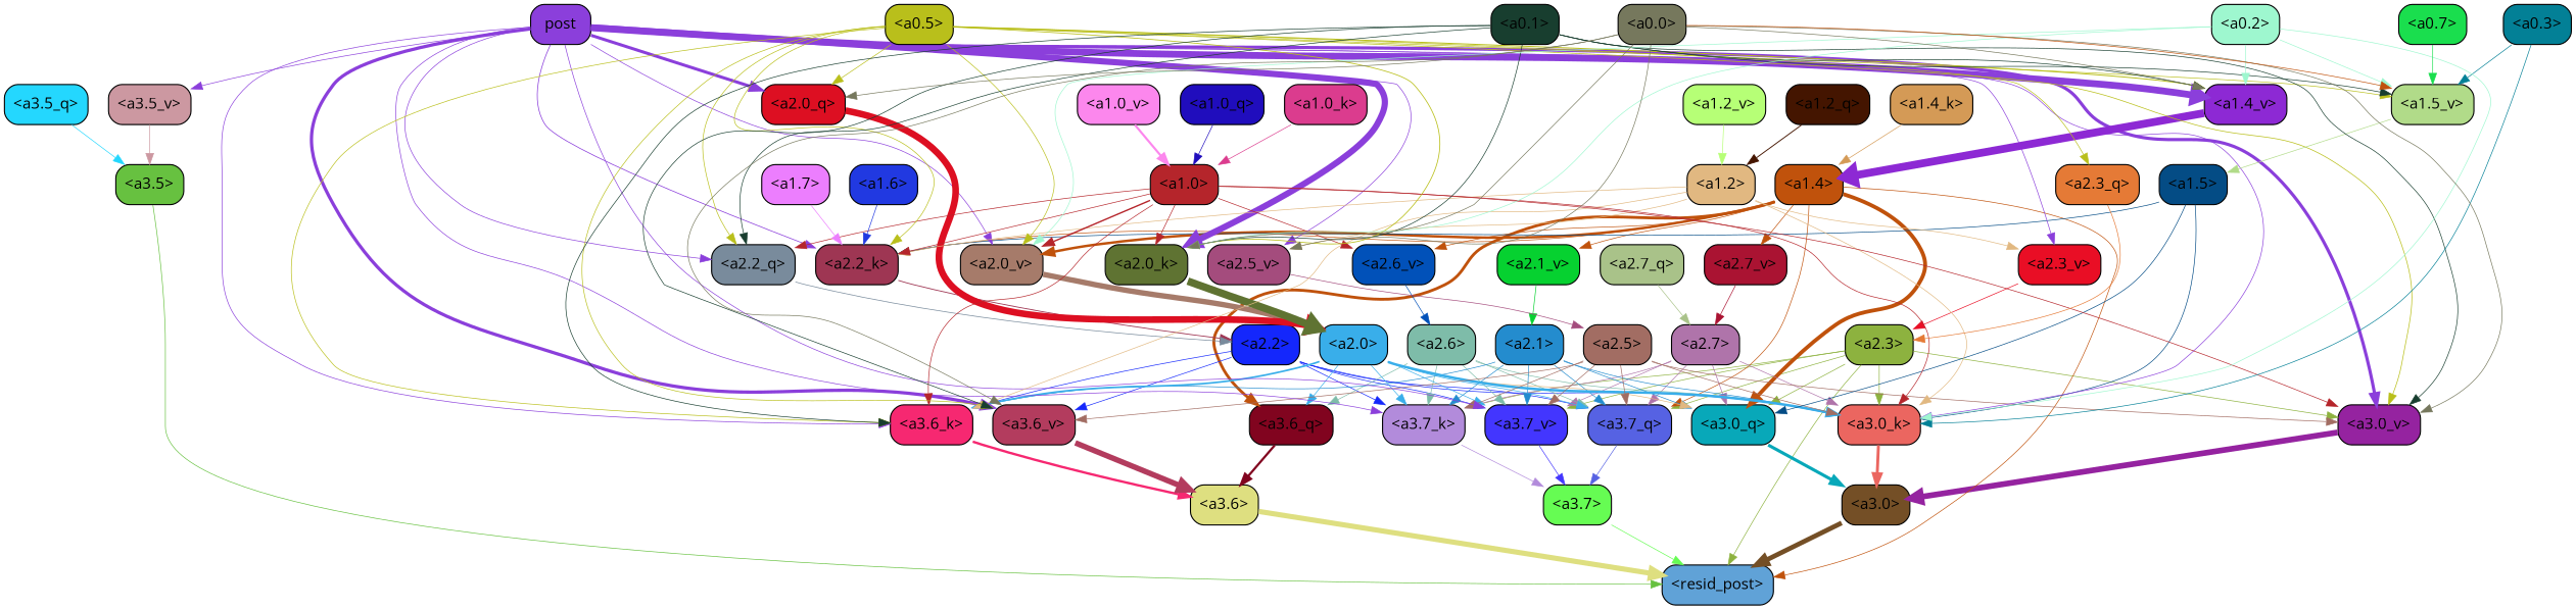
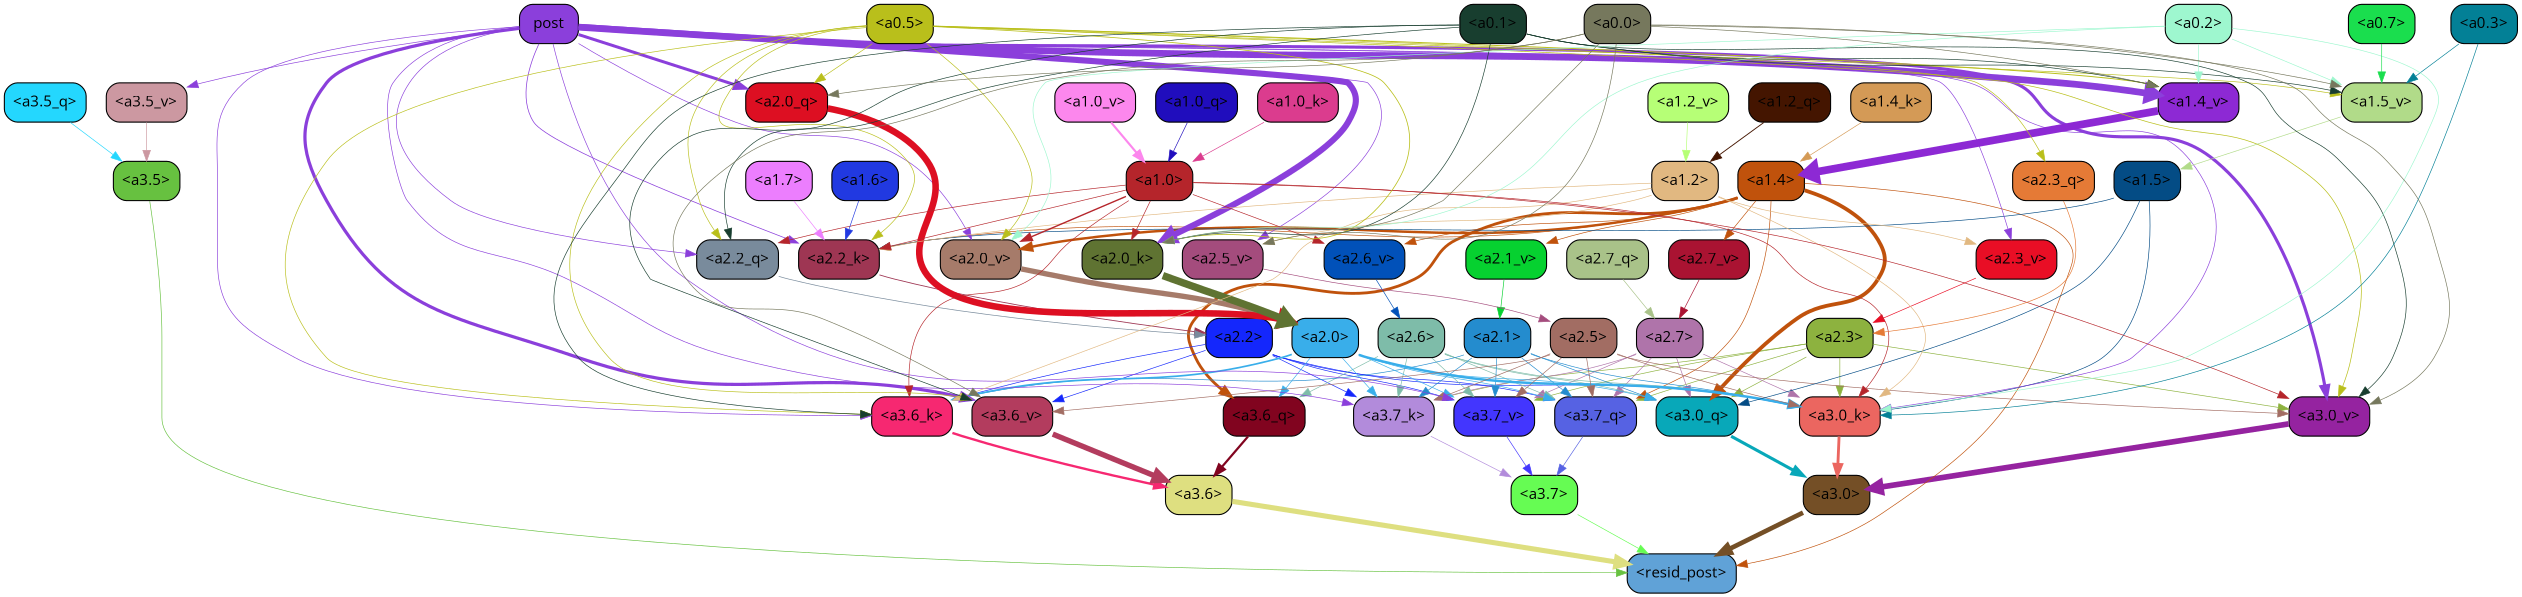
  strict digraph {
    fontname="Open Sans"
    splines=true
    node [color=black fontname="Open Sans" shape=box style="filled, rounded"]
    edge [color="#8b3fdb" fontname="Open Sans" penwidth=0.6]
    "<a3.7>" [fillcolor="#66fc53"]
    "<resid_post>" [fillcolor="#60a2d7"]
    "<a3.6>" [fillcolor="#dedf80"]
    "<a3.5>" [fillcolor="#67c140"]
    "<a3.0>" [fillcolor="#744f26"]
    "<a2.3>" [fillcolor="#8db23f"]
    "<a3.7_q>" [fillcolor="#5662e3"]
    "<a3.0_q>" [fillcolor="#08a8b9"]
    "<a3.7_k>" [fillcolor="#b28bdb"]
    "<a3.0_k>" [fillcolor="#eb6660"]
    "<a3.7_v>" [fillcolor="#4336fe"]
    "<a3.0_v>" [fillcolor="#9523a0"]
    "<a1.4>" [fillcolor="#c0520c"]
    "<a3.6_q>" [fillcolor="#81041f"]
    "<a2.2_k>" [fillcolor="#9e3653"]
    "<a2.7_v>" [fillcolor="#aa1332"]
    "<a2.6_v>" [fillcolor="#0151b9"]
    "<a2.1_v>" [fillcolor="#06d130"]
    "<a2.0_v>" [fillcolor="#a67b6a"]
    "<a2.2>" [fillcolor="#1427fc"]
    "<a2.7>" [fillcolor="#af74aa"]
    "<a2.6>" [fillcolor="#7ebca9"]
    "<a2.1>" [fillcolor="#248cce"]
    "<a2.0>" [fillcolor="#39aeea"]
    "<a3.6_k>" [fillcolor="#f62871"]
    "<a3.6_v>" [fillcolor="#b33c5e"]
    "<a3.5_q>" [fillcolor="#24d7fe"]
    "<a3.5_v>" [fillcolor="#cc98a1"]
    "<a2.5>" [fillcolor="#a26d63"]
    "<a1.5>" [fillcolor="#044c85"]
    n31 [fillcolor="#8b3fdb" label=post]
    "<a2.2_q>" [fillcolor="#798b9c"]
    "<a2.0_q>" [fillcolor="#dd0f22"]
    "<a2.0_k>" [fillcolor="#5f7332"]
    "<a2.5_v>" [fillcolor="#a44c7d"]
    "<a2.3_v>" [fillcolor="#e90e25"]
    "<a1.4_v>" [fillcolor="#8d29d4"]
    "<a1.2>" [fillcolor="#e1b881"]
    "<a1.0>" [fillcolor="#b5252b"]
    "<a0.5>" [fillcolor="#b9bf1b"]
    "<a2.3_q>" [fillcolor="#e57a36"]
    "<a1.5_v>" [fillcolor="#b1db89"]
    "<a0.1>" [fillcolor="#183e2f"]
    "<a0.3>" [fillcolor="#038096"]
    "<a0.2>" [fillcolor="#9ef7cf"]
    "<a0.0>" [fillcolor="#76785d"]
    "<a2.7_q>" [fillcolor="#a9c289"]
    "<a1.7>" [fillcolor="#ec7efe"]
    "<a1.6>" [fillcolor="#2139e1"]
    "<a1.2_q>" [fillcolor="#441500"]
    "<a1.0_q>" [fillcolor="#200dbd"]
    "<a1.4_k>" [fillcolor="#d49a56"]
    "<a1.0_k>" [fillcolor="#db3c8e"]
    "<a1.2_v>" [fillcolor="#b6ff76"]
    "<a1.0_v>" [fillcolor="#fc87ed"]
    "<a0.7>" [fillcolor="#1ade4e"]
    "<a3.7>" -> "<resid_post>" [color="#66fc53"]
    "<a3.6>" -> "<resid_post>" [color="#dedf80" penwidth=4.6696330308914185]
    "<a3.5>" -> "<resid_post>" [color="#67c140"]
    "<a3.0>" -> "<resid_post>" [color="#744f26" penwidth=4.282557368278503]
-   "<a2.3>" -> "<resid_post>" [color="#8db23f"]
    "<a2.3>" -> "<a3.7_q>" [color="#8db23f"]
    "<a2.3>" -> "<a3.0_q>" [color="#8db23f"]
    "<a2.3>" -> "<a3.7_k>" [color="#8db23f"]
    "<a2.3>" -> "<a3.0_k>" [color="#8db23f"]
    "<a2.3>" -> "<a3.7_v>" [color="#8db23f"]
    "<a2.3>" -> "<a3.0_v>" [color="#8db23f"]
    "<a3.7_q>" -> "<a3.7>" [color="#5662e3"]
    "<a3.0_q>" -> "<a3.0>" [color="#08a8b9" penwidth=2.8638100624084473]
    "<a3.7_k>" -> "<a3.7>" [color="#b28bdb"]
    "<a3.0_k>" -> "<a3.0>" [color="#eb6660" penwidth=2.6274144649505615]
    "<a3.7_v>" -> "<a3.7>" [color="#4336fe"]
    "<a3.0_v>" -> "<a3.0>" [color="#9523a0" penwidth=5.188832879066467]
    "<a1.4>" -> "<resid_post>" [color="#c0520c"]
    "<a1.4>" -> "<a3.7_q>" [color="#c0520c"]
    "<a1.4>" -> "<a3.0_q>" [color="#c0520c" penwidth=3.4971605762839317]
    "<a1.4>" -> "<a3.6_q>" [color="#c0520c" penwidth=2.6073555648326874]
    "<a1.4>" -> "<a2.2_k>" [color="#c0520c"]
    "<a1.4>" -> "<a2.7_v>" [color="#c0520c"]
    "<a1.4>" -> "<a2.6_v>" [color="#c0520c"]
    "<a1.4>" -> "<a2.1_v>" [color="#c0520c"]
    "<a1.4>" -> "<a2.0_v>" [color="#c0520c" penwidth=2.268670678138733]
    "<a3.6_q>" -> "<a3.6>" [color="#81041f" penwidth=2.03758105635643]
    "<a2.2_k>" -> "<a2.2>" [color="#9e3653" penwidth=0.7764816284179688]
    "<a2.7_v>" -> "<a2.7>" [color="#aa1332"]
    "<a2.6_v>" -> "<a2.6>" [color="#0151b9"]
    "<a2.1_v>" -> "<a2.1>" [color="#06d130"]
    "<a2.0_v>" -> "<a2.0>" [color="#a67b6a" penwidth=4.906715989112854]
    "<a2.2>" -> "<a3.7_q>" [color="#1427fc"]
    "<a2.2>" -> "<a3.7_k>" [color="#1427fc"]
    "<a2.2>" -> "<a3.0_k>" [color="#1427fc"]
    "<a2.2>" -> "<a3.7_v>" [color="#1427fc"]
    "<a2.2>" -> "<a3.6_k>" [color="#1427fc"]
    "<a2.2>" -> "<a3.6_v>" [color="#1427fc"]
    "<a2.7>" -> "<a3.7_q>" [color="#af74aa"]
    "<a2.7>" -> "<a3.0_q>" [color="#af74aa"]
    "<a2.7>" -> "<a3.7_k>" [color="#af74aa"]
    "<a2.7>" -> "<a3.0_k>" [color="#af74aa"]
    "<a2.7>" -> "<a3.7_v>" [color="#af74aa"]
    "<a2.6>" -> "<a3.7_q>" [color="#7ebca9"]
+   "<a2.6>" -> "<a3.0_q>" [color="#7ebca9"]
    "<a2.6>" -> "<a3.7_k>" [color="#7ebca9"]
    "<a2.6>" -> "<a3.0_k>" [color="#7ebca9"]
    "<a2.6>" -> "<a3.7_v>" [color="#7ebca9"]
    "<a2.6>" -> "<a3.6_q>" [color="#7ebca9"]
    "<a2.1>" -> "<a3.7_q>" [color="#248cce"]
    "<a2.1>" -> "<a3.0_q>" [color="#248cce"]
    "<a2.1>" -> "<a3.7_k>" [color="#248cce"]
    "<a2.1>" -> "<a3.0_k>" [color="#248cce"]
    "<a2.1>" -> "<a3.7_v>" [color="#248cce"]
    "<a2.1>" -> "<a3.6_k>" [color="#248cce"]
    "<a2.0>" -> "<a3.7_q>" [color="#39aeea"]
-   "<a2.0>" -> "<a3.0_q>" [color="#e1b881"]
+   "<a2.0>" -> "<a3.0_q>" [color="#39aeea"]
    "<a2.0>" -> "<a3.7_k>" [color="#39aeea"]
    "<a2.0>" -> "<a3.0_k>" [color="#39aeea" penwidth=2.270527422428131]
    "<a2.0>" -> "<a3.7_v>" [color="#39aeea"]
    "<a2.0>" -> "<a3.6_q>" [color="#39aeea"]
    "<a2.0>" -> "<a3.6_k>" [color="#39aeea" penwidth=1.5568191409111023]
    "<a3.6_k>" -> "<a3.6>" [color="#f62871" penwidth=2.174198240041733]
    "<a3.6_v>" -> "<a3.6>" [color="#b33c5e" penwidth=5.002329230308533]
    "<a3.5_q>" -> "<a3.5>" [color="#24d7fe"]
    "<a3.5_v>" -> "<a3.5>" [color="#cc98a1"]
    "<a2.5>" -> "<a3.7_q>" [color="#a26d63"]
    "<a2.5>" -> "<a3.7_k>" [color="#a26d63"]
    "<a2.5>" -> "<a3.0_k>" [color="#a26d63"]
    "<a2.5>" -> "<a3.7_v>" [color="#a26d63"]
    "<a2.5>" -> "<a3.0_v>" [color="#a26d63"]
    "<a2.5>" -> "<a3.6_v>" [color="#a26d63"]
    "<a1.5>" -> "<a3.0_q>" [color="#044c85"]
    "<a1.5>" -> "<a3.0_k>" [color="#044c85"]
    "<a1.5>" -> "<a2.2_k>" [color="#044c85"]
    n31 -> "<a3.7_k>"
    n31 -> "<a3.0_k>"
    n31 -> "<a3.7_v>"
    n31 -> "<a3.0_v>" [penwidth=2.8686431646347046]
    n31 -> "<a2.2_k>" [penwidth=0.67606520652771]
    n31 -> "<a2.0_v>"
    n31 -> "<a3.6_k>"
    n31 -> "<a3.6_v>" [penwidth=2.9588699340820312]
    n31 -> "<a3.5_v>"
    n31 -> "<a2.2_q>"
    n31 -> "<a2.0_q>" [penwidth=2.7617180347442627]
    n31 -> "<a2.0_k>" [penwidth=5.615107178688049]
    n31 -> "<a2.5_v>"
    n31 -> "<a2.3_v>"
    n31 -> "<a1.4_v>" [penwidth=6.189999580383301]
    "<a2.2_q>" -> "<a2.2>" [color="#798b9c" penwidth=0.6340763568878174]
    "<a2.0_q>" -> "<a2.0>" [color="#dd0f22" penwidth=6.0160088539123535]
    "<a2.0_k>" -> "<a2.0>" [color="#5f7332" penwidth=6.773025274276733]
    "<a2.5_v>" -> "<a2.5>" [color="#a44c7d"]
    "<a2.3_v>" -> "<a2.3>" [color="#e90e25"]
    "<a1.4_v>" -> "<a1.4>" [color="#8d29d4" penwidth=7.093163728713989]
    "<a1.2>" -> "<a3.0_k>" [color="#e1b881"]
    "<a1.2>" -> "<a2.2_k>" [color="#e1b881"]
    "<a1.2>" -> "<a3.6_k>" [color="#e1b881"]
    "<a1.2>" -> "<a2.5_v>" [color="#e1b881"]
    "<a1.2>" -> "<a2.3_v>" [color="#e1b881"]
    "<a1.0>" -> "<a3.0_k>" [color="#b5252b"]
    "<a1.0>" -> "<a3.0_v>" [color="#b5252b"]
    "<a1.0>" -> "<a2.2_k>" [color="#b5252b"]
    "<a1.0>" -> "<a2.6_v>" [color="#b5252b"]
    "<a1.0>" -> "<a2.0_v>" [color="#b5252b" penwidth=1.27996826171875]
    "<a1.0>" -> "<a3.6_k>" [color="#b5252b"]
    "<a1.0>" -> "<a2.2_q>" [color="#b5252b"]
    "<a1.0>" -> "<a2.0_k>" [color="#b5252b"]
    "<a0.5>" -> "<a3.0_v>" [color="#b9bf1b" penwidth=0.6421224474906921]
    "<a0.5>" -> "<a2.2_k>" [color="#b9bf1b"]
    "<a0.5>" -> "<a2.0_v>" [color="#b9bf1b"]
    "<a0.5>" -> "<a3.6_k>" [color="#b9bf1b"]
    "<a0.5>" -> "<a3.6_v>" [color="#b9bf1b"]
    "<a0.5>" -> "<a2.2_q>" [color="#b9bf1b"]
    "<a0.5>" -> "<a2.0_q>" [color="#b9bf1b"]
    "<a0.5>" -> "<a2.0_k>" [color="#b9bf1b" penwidth=0.7151575088500977]
    "<a0.5>" -> "<a1.4_v>" [color="#b9bf1b" penwidth=0.8927993774414062]
    "<a0.5>" -> "<a2.3_q>" [color="#b9bf1b"]
    "<a0.5>" -> "<a1.5_v>" [color="#b9bf1b"]
    "<a2.3_q>" -> "<a2.3>" [color="#e57a36"]
    "<a1.5_v>" -> "<a1.5>" [color="#b1db89"]
    "<a0.1>" -> "<a3.0_v>" [color="#183e2f"]
    "<a0.1>" -> "<a3.6_k>" [color="#183e2f"]
    "<a0.1>" -> "<a3.6_v>" [color="#183e2f"]
    "<a0.1>" -> "<a2.2_q>" [color="#183e2f"]
    "<a0.1>" -> "<a2.0_k>" [color="#183e2f"]
    "<a0.1>" -> "<a1.4_v>" [color="#183e2f"]
    "<a0.1>" -> "<a1.5_v>" [color="#183e2f"]
    "<a0.3>" -> "<a3.0_k>" [color="#038096"]
    "<a0.3>" -> "<a1.5_v>" [color="#038096"]
    "<a0.2>" -> "<a3.0_k>" [color="#9ef7cf"]
    "<a0.2>" -> "<a2.0_v>" [color="#9ef7cf"]
    "<a0.2>" -> "<a2.0_k>" [color="#9ef7cf"]
    "<a0.2>" -> "<a1.4_v>" [color="#9ef7cf"]
    "<a0.2>" -> "<a1.5_v>" [color="#9ef7cf"]
    "<a0.0>" -> "<a3.0_v>" [color="#76785d"]
    "<a0.0>" -> "<a3.6_v>" [color="#76785d"]
    "<a0.0>" -> "<a2.0_q>" [color="#76785d"]
    "<a0.0>" -> "<a2.0_k>" [color="#76785d"]
    "<a0.0>" -> "<a2.5_v>" [color="#76785d"]
    "<a0.0>" -> "<a1.4_v>" [color="#76785d"]
-   "<a0.0>" -> "<a1.5_v>" [color="#c0520c"]
+   "<a0.0>" -> "<a1.5_v>" [color="#76785d"]
    "<a2.7_q>" -> "<a2.7>" [color="#a9c289"]
    "<a1.7>" -> "<a2.2_k>" [color="#ec7efe"]
    "<a1.6>" -> "<a2.2_k>" [color="#2139e1"]
    "<a1.2_q>" -> "<a1.2>" [color="#441500" penwidth=0.836545467376709]
    "<a1.0_q>" -> "<a1.0>" [color="#200dbd"]
    "<a1.4_k>" -> "<a1.4>" [color="#d49a56"]
    "<a1.0_k>" -> "<a1.0>" [color="#db3c8e"]
    "<a1.2_v>" -> "<a1.2>" [color="#b6ff76"]
    "<a1.0_v>" -> "<a1.0>" [color="#fc87ed" penwidth=1.9666723012924194]
    "<a0.7>" -> "<a1.5_v>" [color="#1ade4e"]
  }
